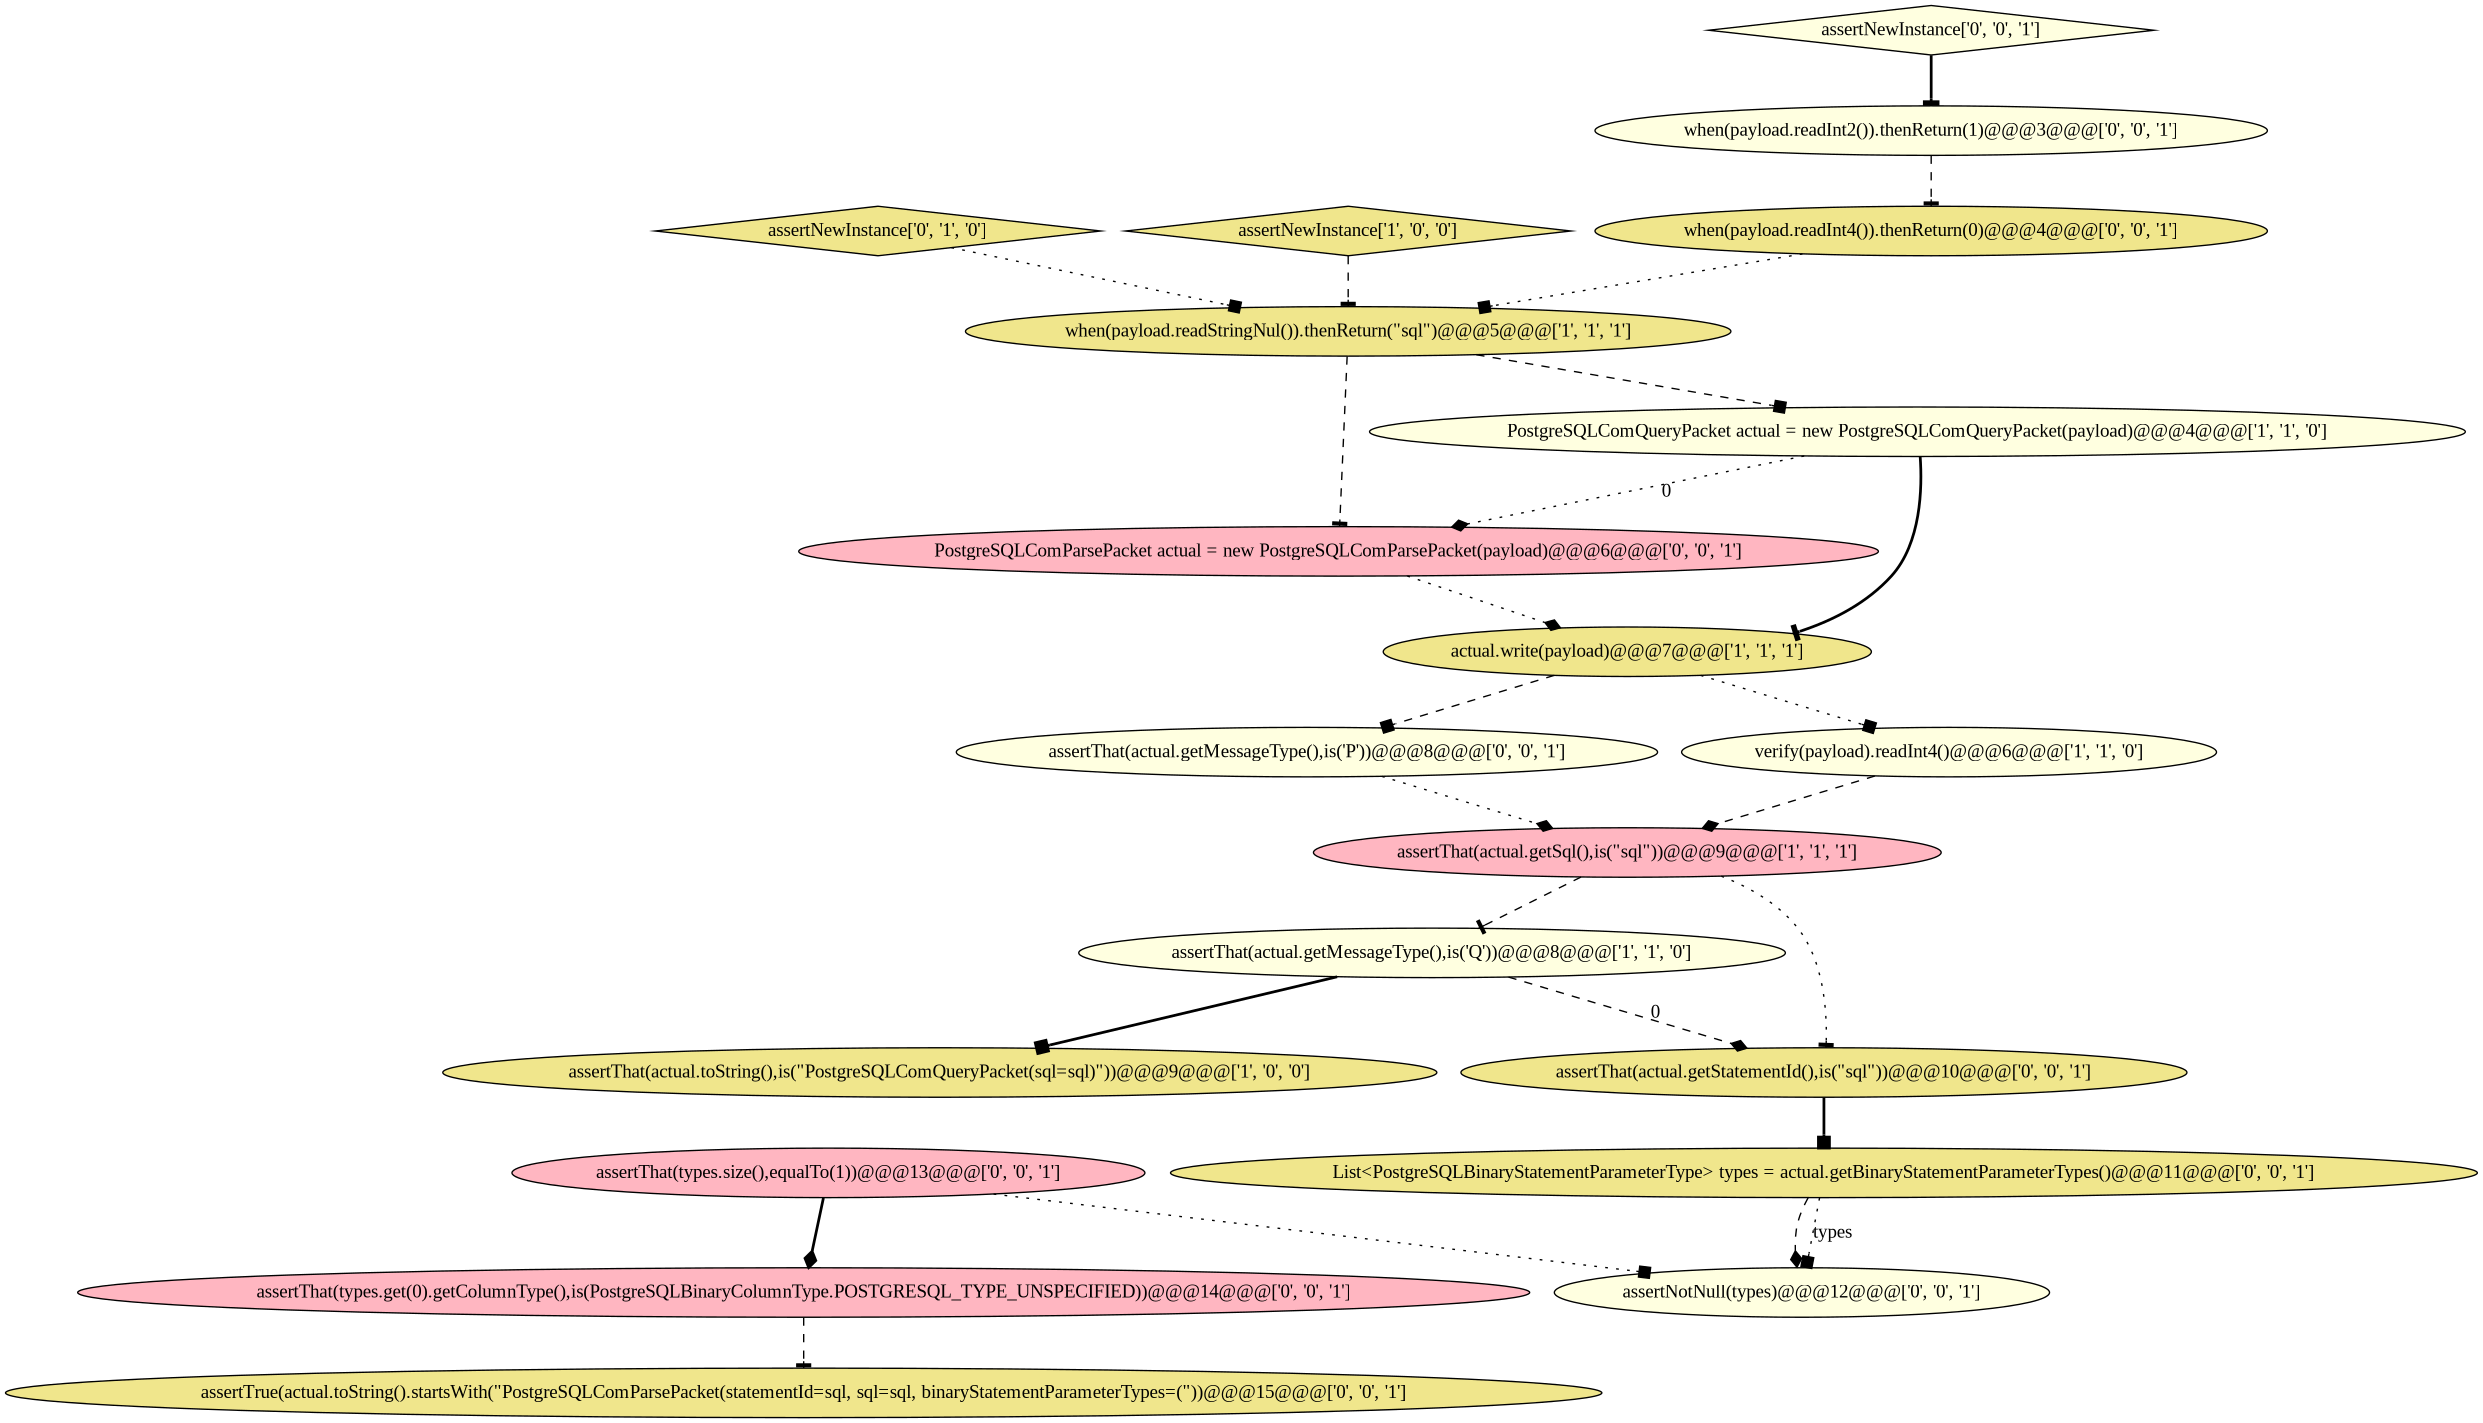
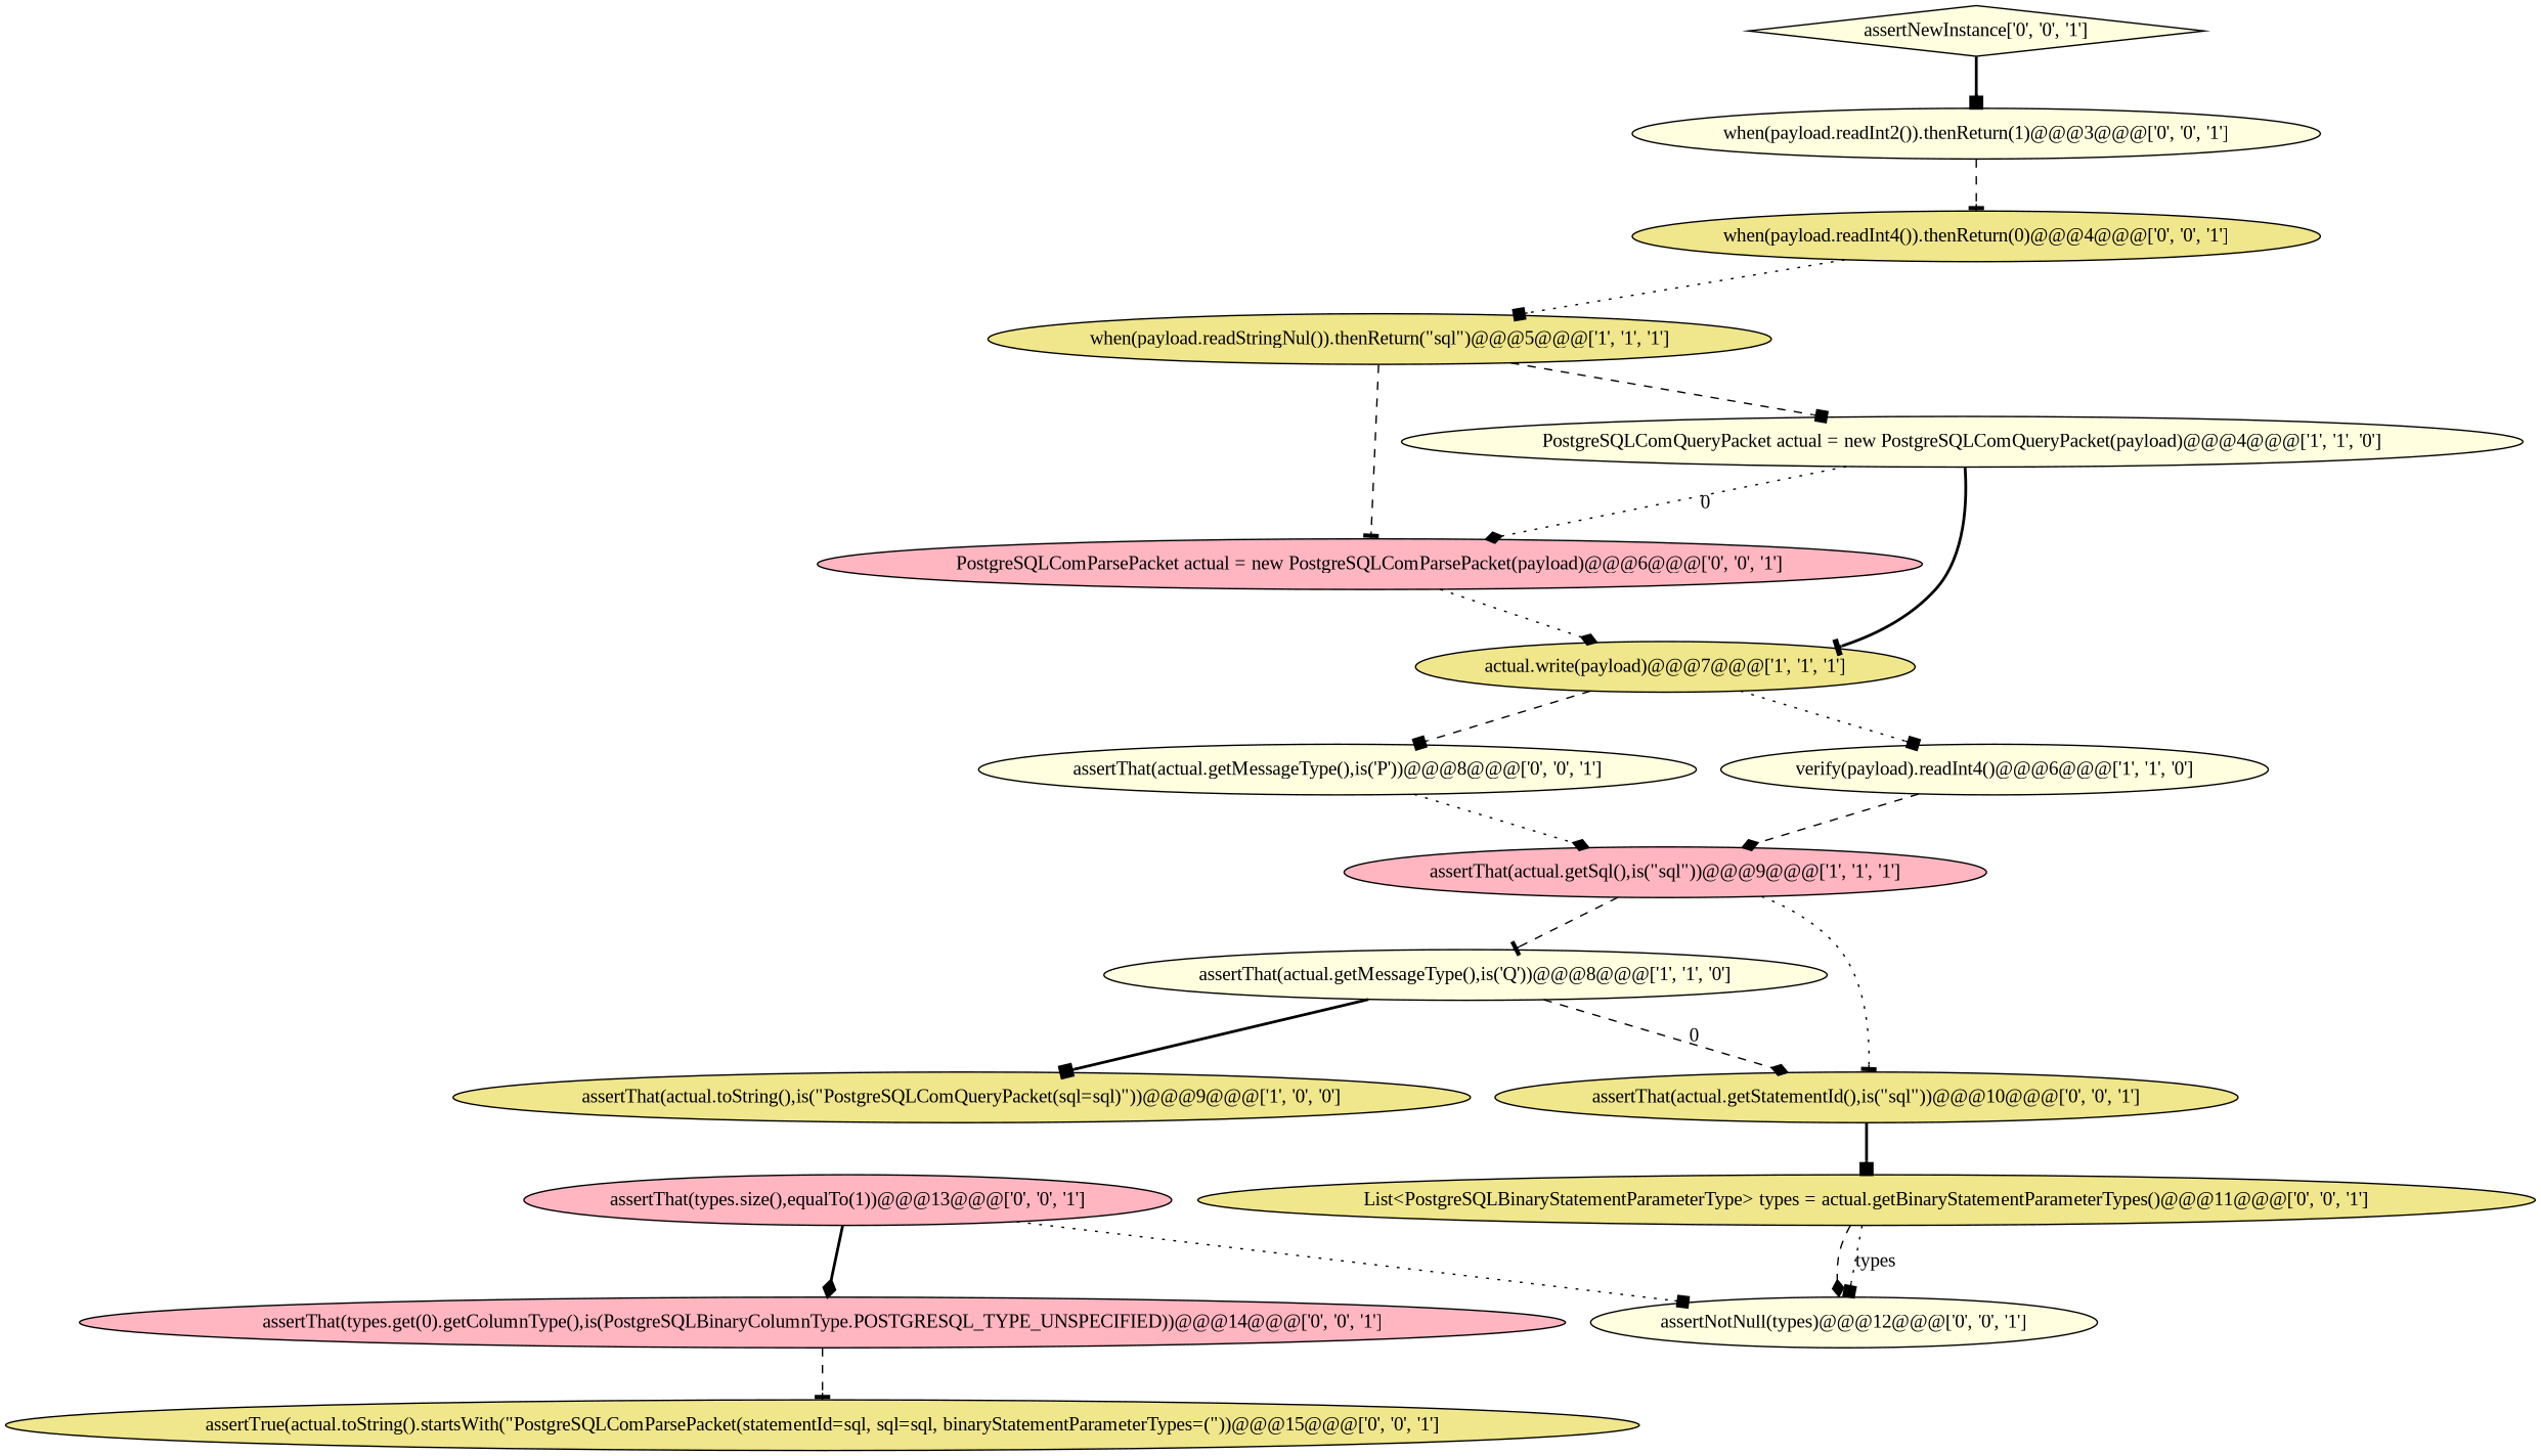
  digraph {
    fontname="Liberation Serif"
    node [fillcolor=khaki fontname="Liberation Serif" shape=ellipse style=filled]
    edge [arrowhead=box fontname="Liberation Serif" style=dashed]
    n1 [fillcolor=lightyellow label="when(payload.readInt2()).thenReturn(1)@@@3@@@['0', '0', '1']"]
    n2 [label="when(payload.readInt4()).thenReturn(0)@@@4@@@['0', '0', '1']"]
    n3 [label="when(payload.readStringNul()).thenReturn(\"sql\")@@@5@@@['1', '1', '1']"]
    n4 [fillcolor=lightpink label="assertThat(actual.getSql(),is(\"sql\"))@@@9@@@['1', '1', '1']"]
    n5 [fillcolor=lightyellow label="assertThat(actual.getMessageType(),is('Q'))@@@8@@@['1', '1', '0']"]
    n6 [label="assertThat(actual.getStatementId(),is(\"sql\"))@@@10@@@['0', '0', '1']"]
    n7 [label="assertThat(actual.toString(),is(\"PostgreSQLComQueryPacket(sql=sql)\"))@@@9@@@['1', '0', '0']"]
    n8 [label="List<PostgreSQLBinaryStatementParameterType> types = actual.getBinaryStatementParameterTypes()@@@11@@@['0', '0', '1']"]
    n9 [fillcolor=lightpink label="assertThat(types.size(),equalTo(1))@@@13@@@['0', '0', '1']"]
    n10 [fillcolor=lightpink label="assertThat(types.get(0).getColumnType(),is(PostgreSQLBinaryColumnType.POSTGRESQL_TYPE_UNSPECIFIED))@@@14@@@['0', '0', '1']"]
    n11 [fillcolor=lightyellow label="assertNotNull(types)@@@12@@@['0', '0', '1']"]
    n12 [label="assertTrue(actual.toString().startsWith(\"PostgreSQLComParsePacket(statementId=sql, sql=sql, binaryStatementParameterTypes=(\"))@@@15@@@['0', '0', '1']"]
    n13 [label="actual.write(payload)@@@7@@@['1', '1', '1']"]
    n14 [fillcolor=lightyellow label="assertThat(actual.getMessageType(),is('P'))@@@8@@@['0', '0', '1']"]
    n15 [fillcolor=lightyellow label="verify(payload).readInt4()@@@6@@@['1', '1', '0']"]
    n16 [fillcolor=lightpink label="PostgreSQLComParsePacket actual = new PostgreSQLComParsePacket(payload)@@@6@@@['0', '0', '1']"]
-   n17 [label="assertNewInstance['0', '1', '0']" shape=diamond]
    n18 [fillcolor=lightyellow label="PostgreSQLComQueryPacket actual = new PostgreSQLComQueryPacket(payload)@@@4@@@['1', '1', '0']"]
    n19 [fillcolor=lightyellow label="assertNewInstance['0', '0', '1']" shape=diamond]
-   n20 [label="assertNewInstance['1', '0', '0']" shape=diamond]
    n1 -> n2 [arrowhead=tee]
    n2 -> n3 [style=dotted]
    n3 -> n16 [arrowhead=tee]
    n3 -> n18
    n4 -> n5 [arrowhead=tee]
    n4 -> n6 [arrowhead=tee style=dotted]
    n5 -> n6 [arrowhead=diamond label=0]
    n5 -> n7 [style=bold]
    n6 -> n8 [style=bold]
    n8 -> n11 [arrowhead=diamond]
    n8 -> n11 [label=types style=dotted]
    n9 -> n10 [arrowhead=diamond style=bold]
    n9 -> n11 [style=dotted]
    n10 -> n12 [arrowhead=tee]
    n13 -> n14
    n13 -> n15 [style=dotted]
    n14 -> n4 [arrowhead=diamond style=dotted]
    n15 -> n4 [arrowhead=diamond]
    n16 -> n13 [arrowhead=diamond style=dotted]
-   n17 -> n3 [style=dotted]
    n18 -> n13 [arrowhead=tee style=bold]
    n18 -> n16 [arrowhead=diamond label=0 style=dotted]
-   n19 -> n1 [arrowhead=tee style=bold]
-   n20 -> n3 [arrowhead=tee]
+   n19 -> n1 [style=bold]
  }
